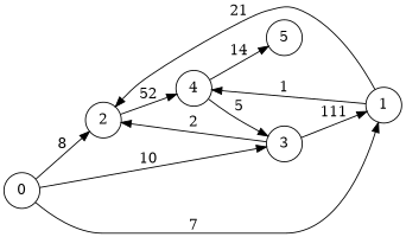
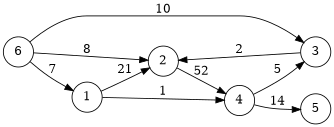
  digraph {
    rankdir=LR
    node [shape=circle]
-   0
+   0 [label=6]
    2
    3
    1
    4
    5
    0 -> 2 [label=8]
    0 -> 3 [label=10]
    0 -> 1 [label=7]
    2 -> 4 [label=52]
    3 -> 2 [label=2]
-   3 -> 1 [label=111]
    1 -> 2 [label=21]
    1 -> 4 [label=1]
    4 -> 3 [label=5]
    4 -> 5 [label=14]
  }
